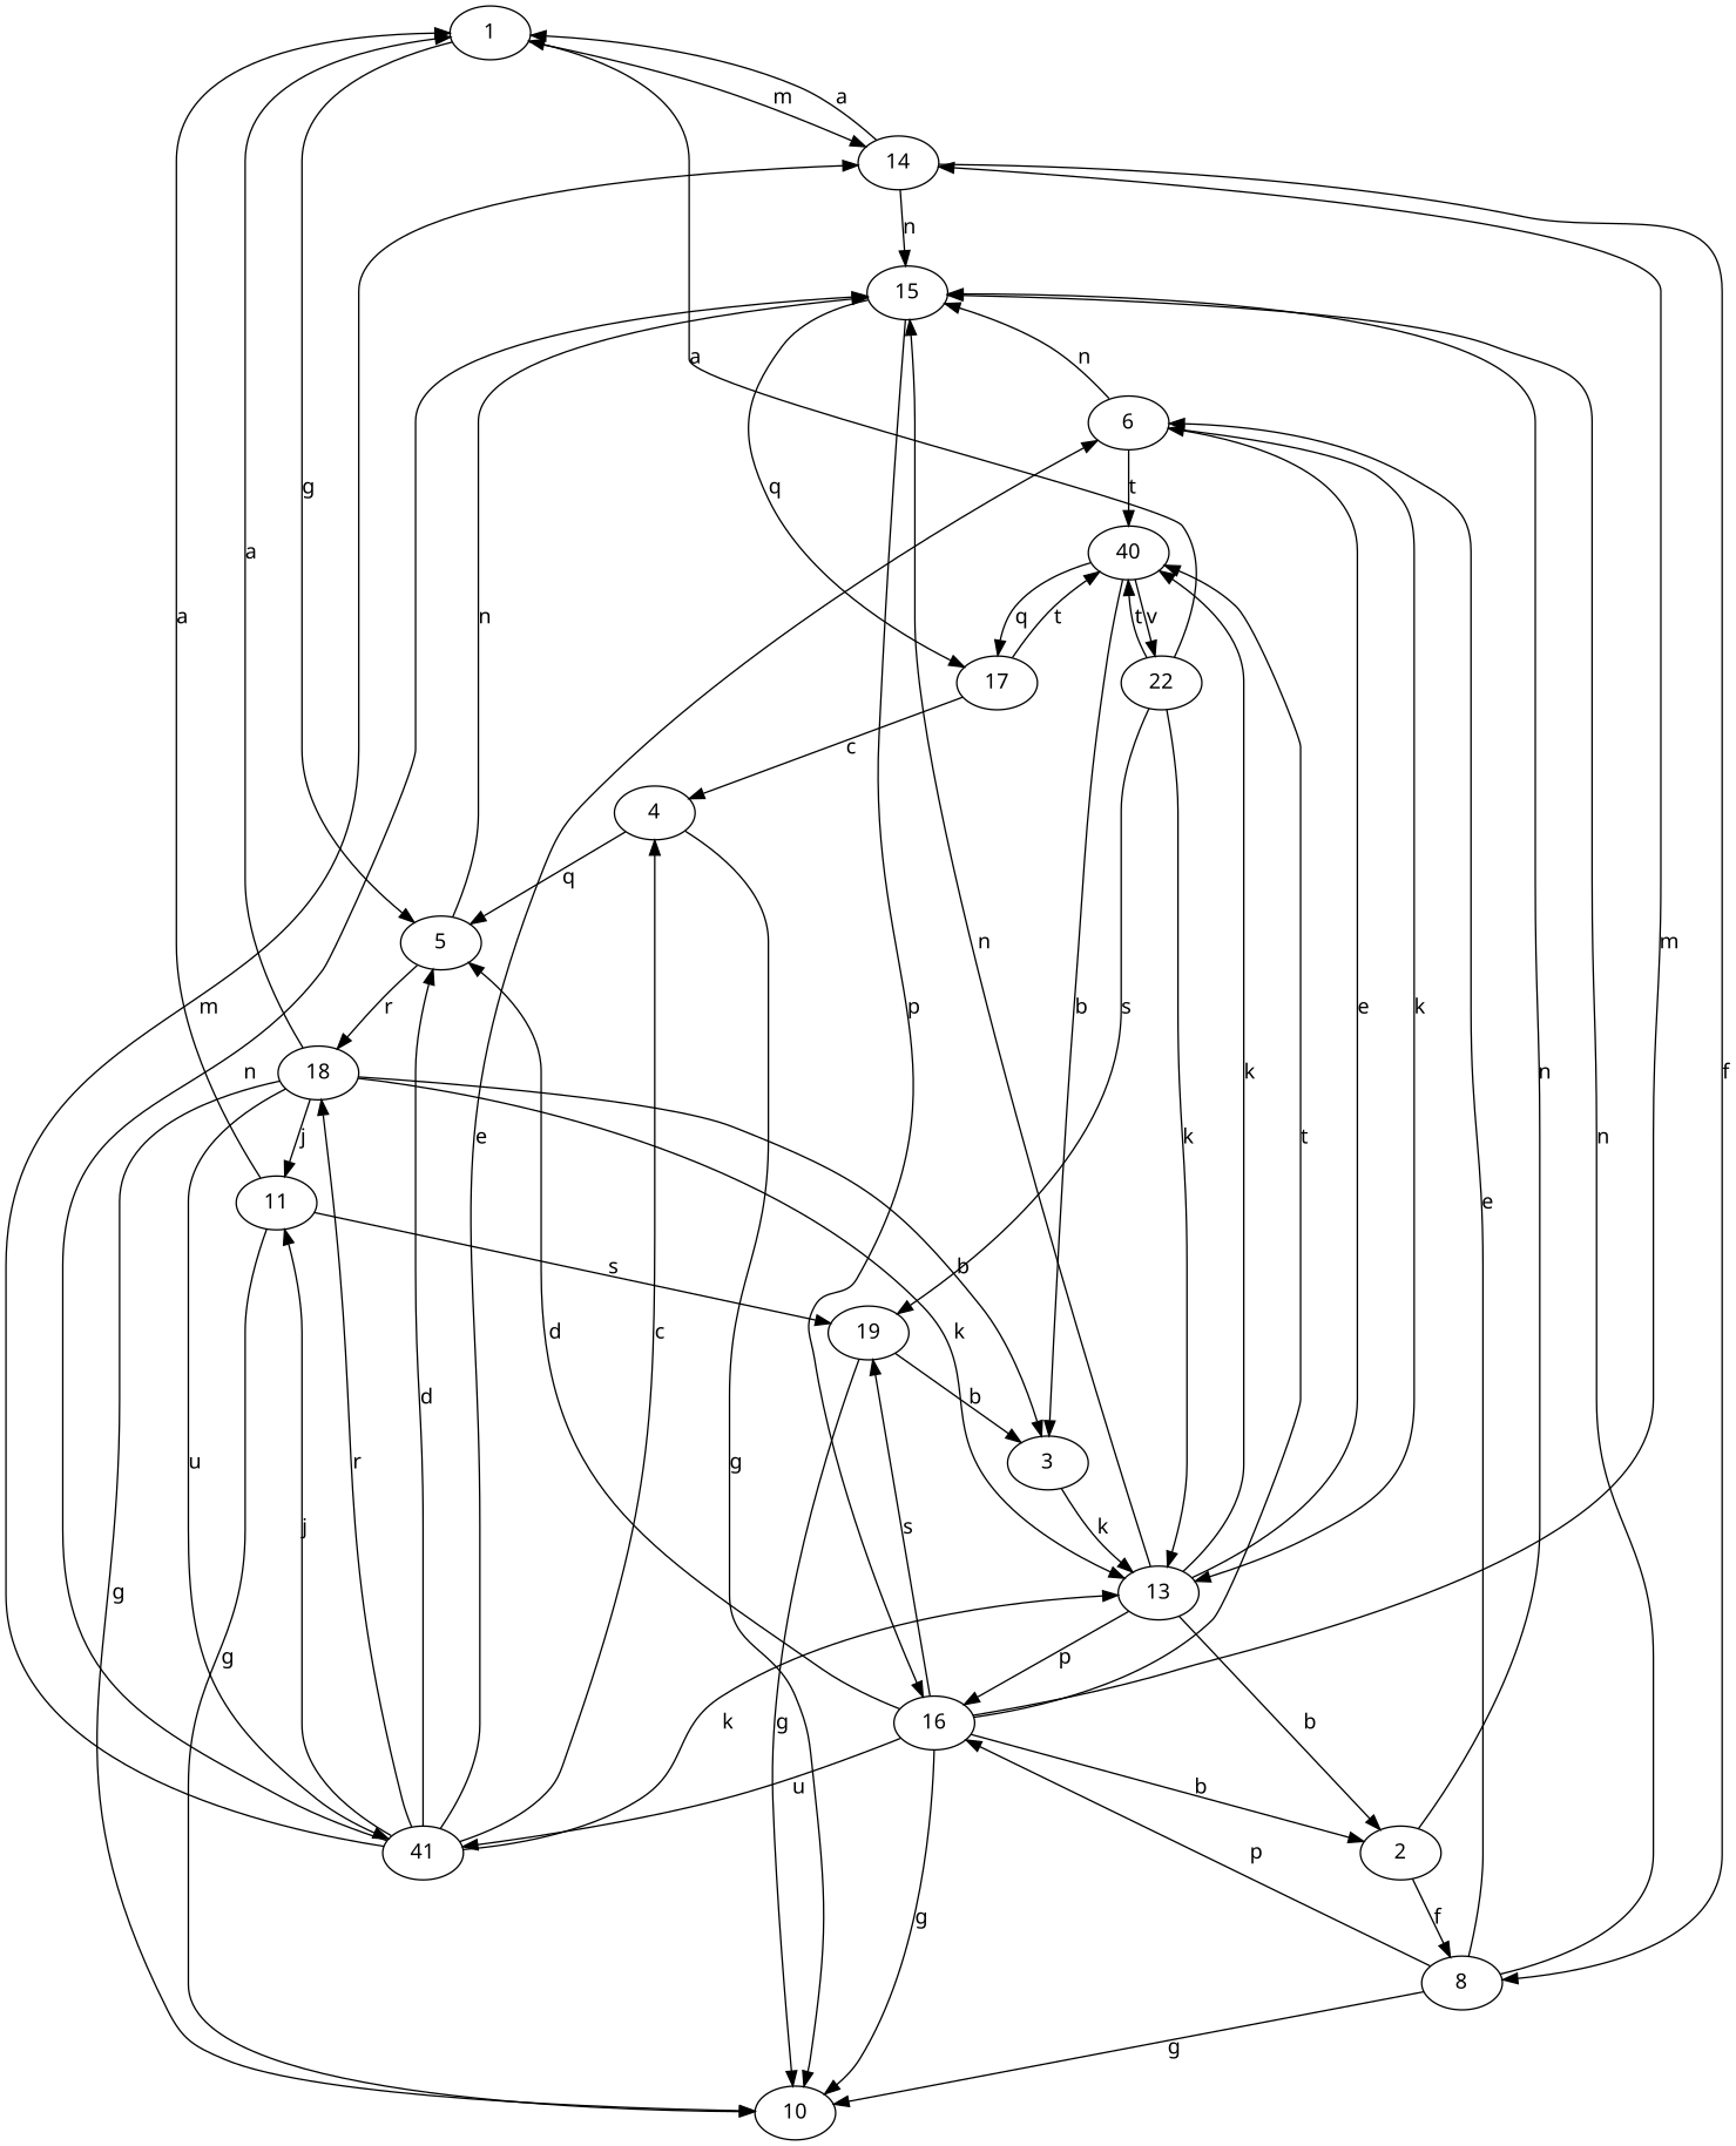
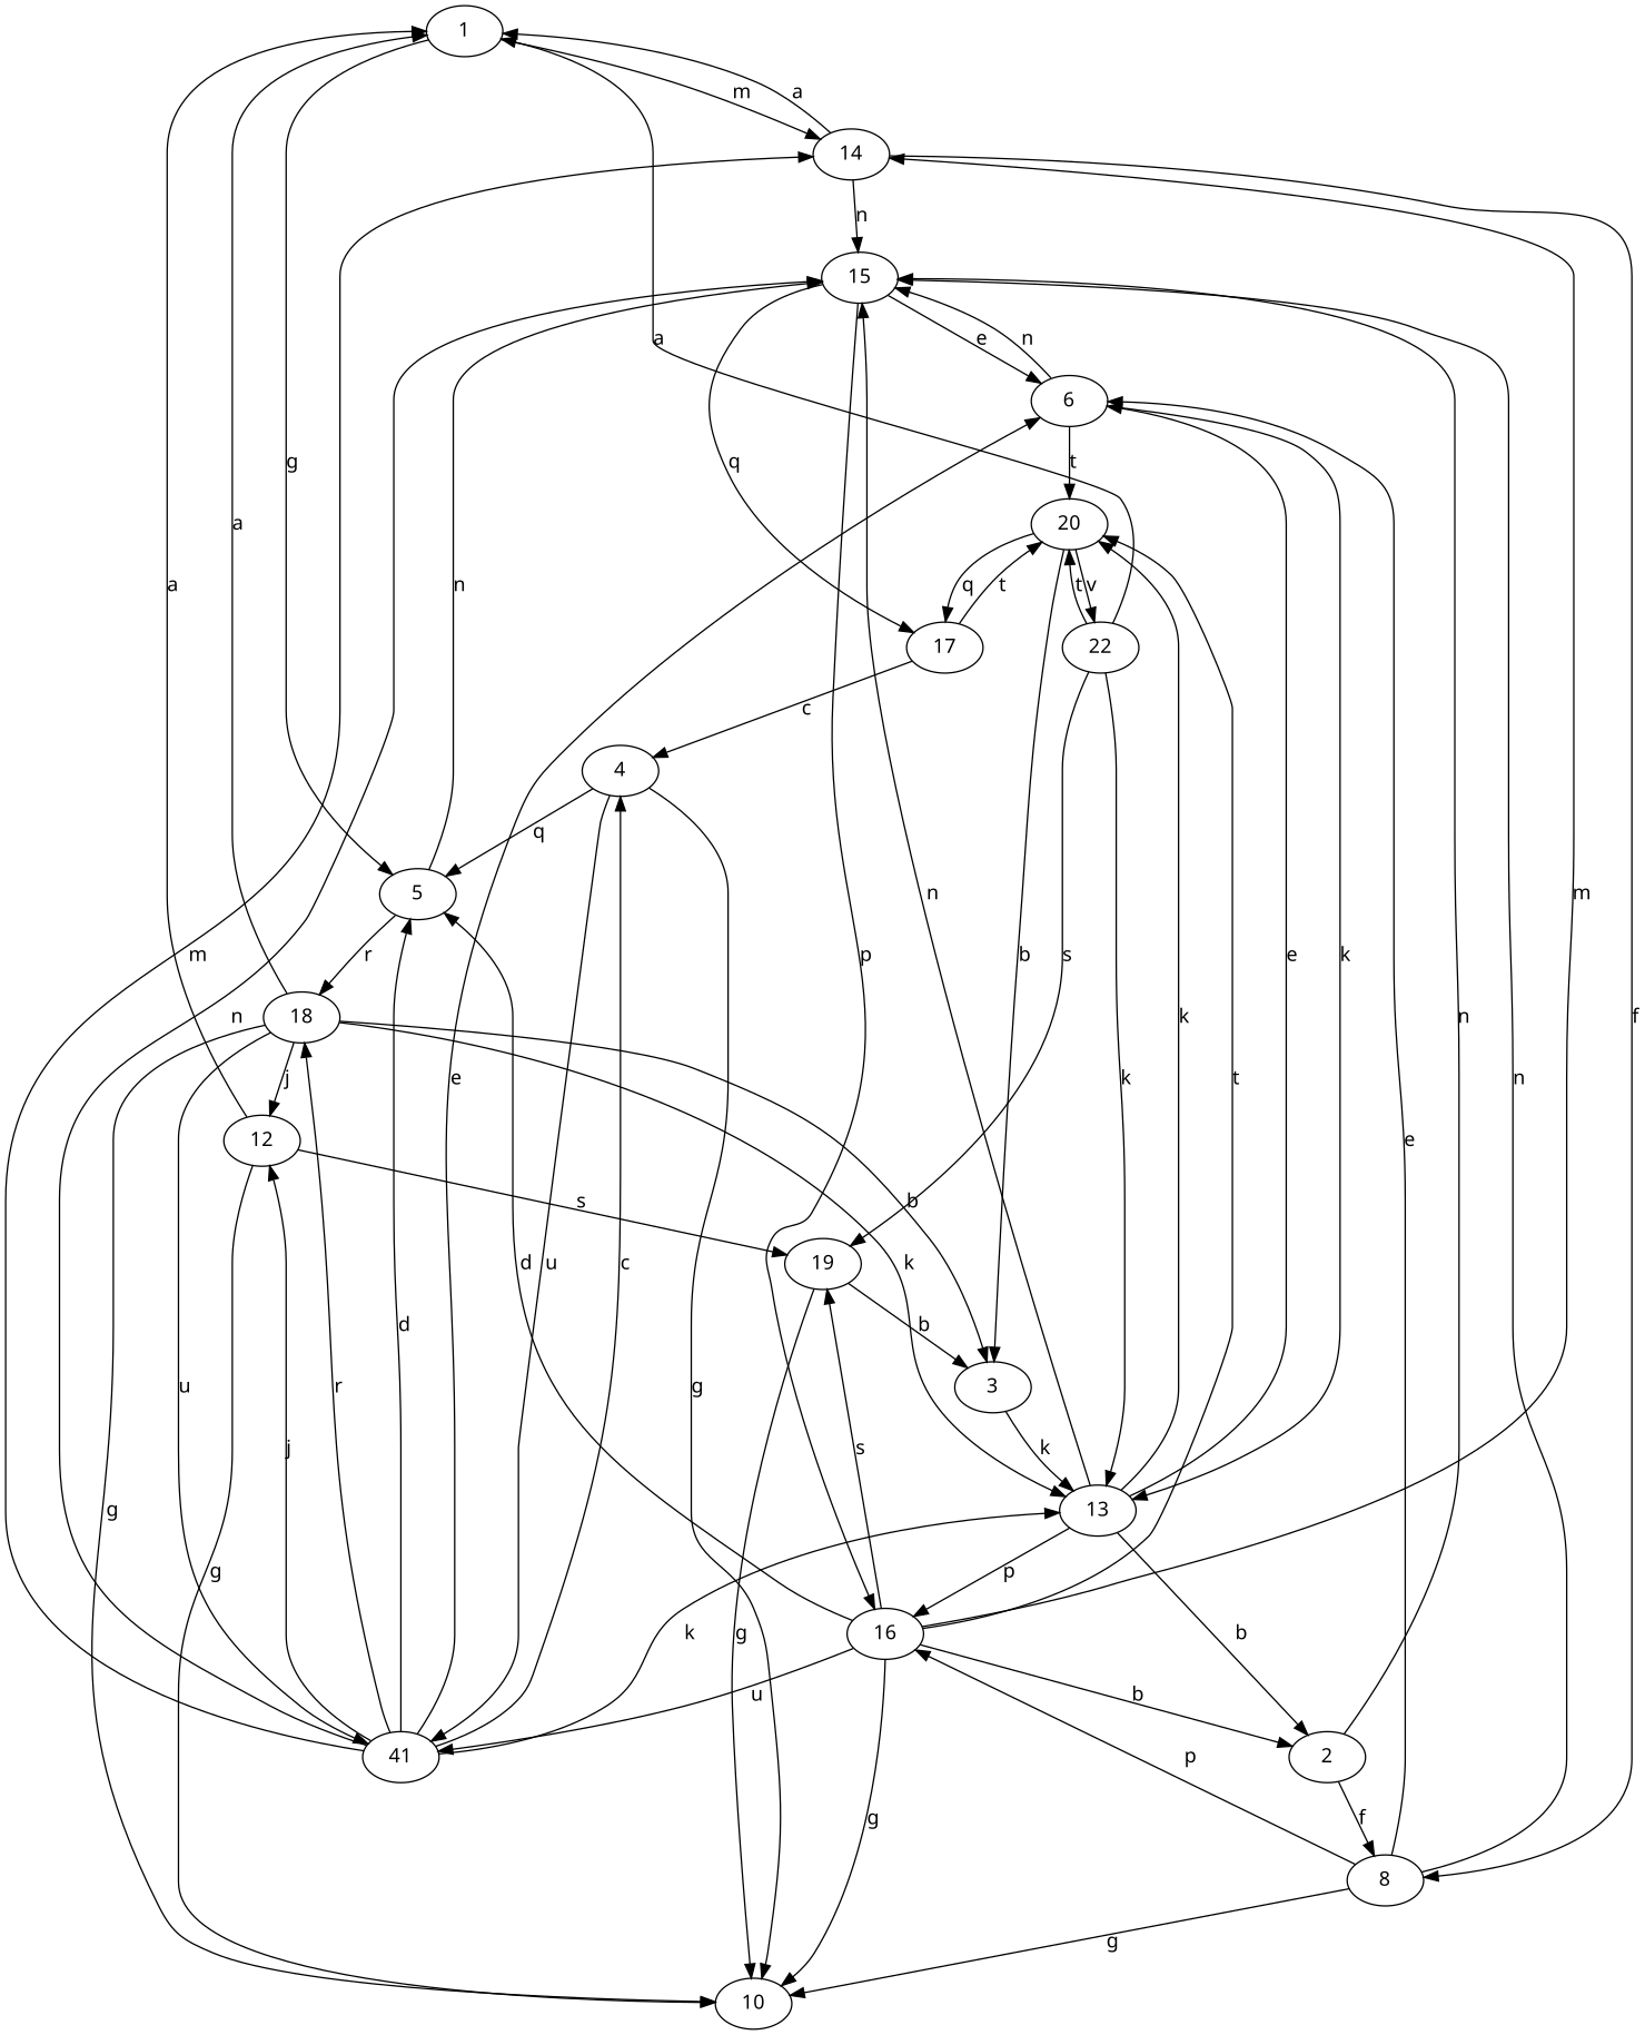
  strict digraph {
    fontname="Noto Sans"
    node [fontname="Noto Sans"]
    edge [fontname="Noto Sans"]
    1
    14
    5
    8
    15
    2
    10
    6
    16
    17
    3
    13
-   20 [label=40]
+   20
    4
    n15 [label=41]
    18
-   12 [label=11]
+   12
    22
    19
    1 -> 14 [label=m]
    1 -> 5 [label=g]
    14 -> 1 [label=a]
    14 -> 8 [label=f]
    14 -> 15 [label=n]
    5 -> 15 [label=n]
    5 -> 18 [label=r]
    8 -> 15 [label=n]
    8 -> 10 [label=g]
    8 -> 6 [label=e]
    8 -> 16 [label=p]
+   15 -> 6 [label=e]
    15 -> 16 [label=p]
    15 -> 17 [label=q]
    2 -> 8 [label=f]
    2 -> 15 [label=n]
    6 -> 15 [label=n]
    6 -> 13 [label=k]
    6 -> 20 [label=t]
    16 -> 14 [label=m]
    16 -> 5 [label=d]
    16 -> 2 [label=b]
    16 -> 10 [label=g]
    16 -> 20 [label=t]
    16 -> n15 [label=u]
    16 -> 19 [label=s]
    17 -> 20 [label=t]
    17 -> 4 [label=c]
    3 -> 13 [label=k]
    13 -> 15 [label=n]
    13 -> 2 [label=b]
    13 -> 6 [label=e]
    13 -> 16 [label=p]
    13 -> 20 [label=k]
    20 -> 17 [label=q]
    20 -> 3 [label=b]
    20 -> 22 [label=v]
    4 -> 5 [label=q]
    4 -> 10 [label=g]
+   4 -> n15 [label=u]
    n15 -> 14 [label=m]
    n15 -> 5 [label=d]
    n15 -> 15 [label=n]
    n15 -> 6 [label=e]
    n15 -> 13 [label=k]
    n15 -> 4 [label=c]
    n15 -> 18 [label=r]
    n15 -> 12 [label=j]
    18 -> 1 [label=a]
    18 -> 10 [label=g]
    18 -> 3 [label=b]
    18 -> 13 [label=k]
    18 -> n15 [label=u]
    18 -> 12 [label=j]
    12 -> 1 [label=a]
    12 -> 10 [label=g]
    12 -> 19 [label=s]
    22 -> 1 [label=a]
    22 -> 13 [label=k]
    22 -> 20 [label=t]
    22 -> 19 [label=s]
    19 -> 10 [label=g]
    19 -> 3 [label=b]
  }
